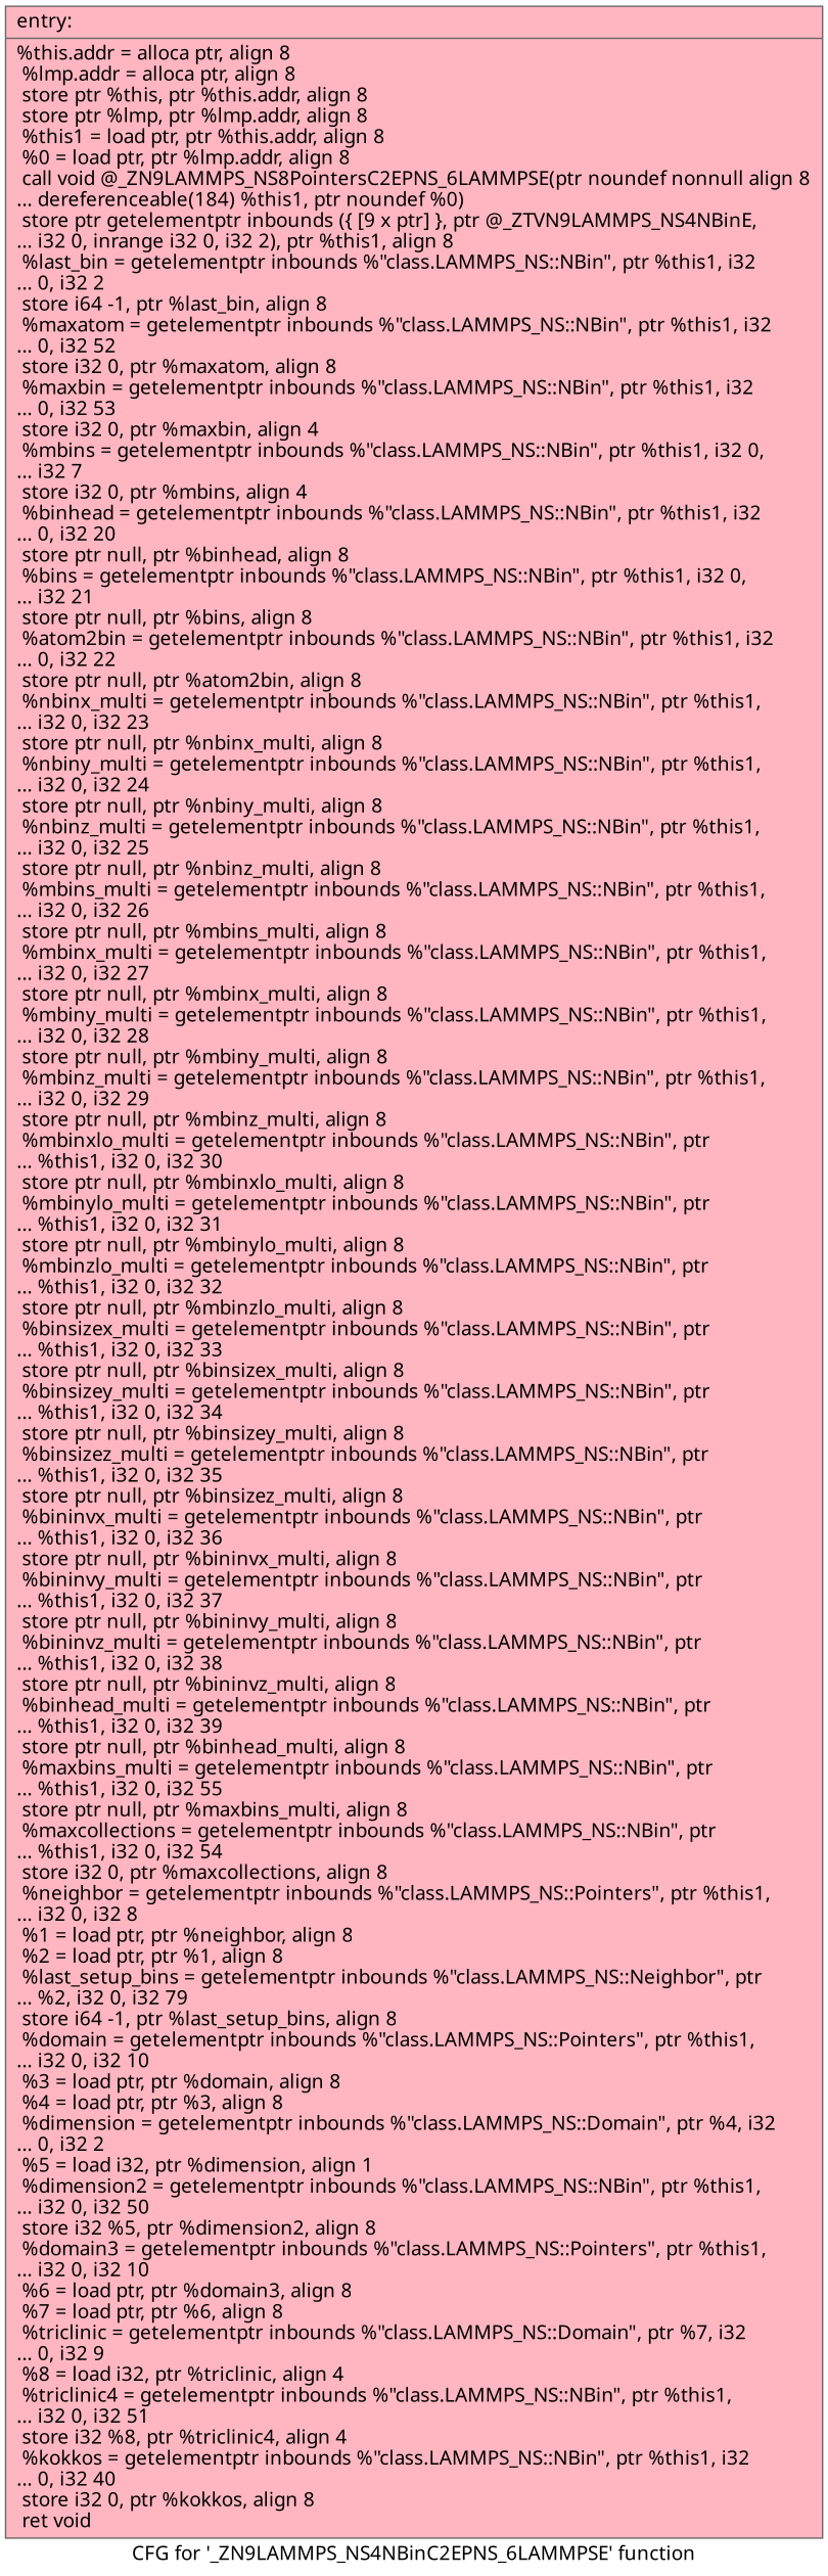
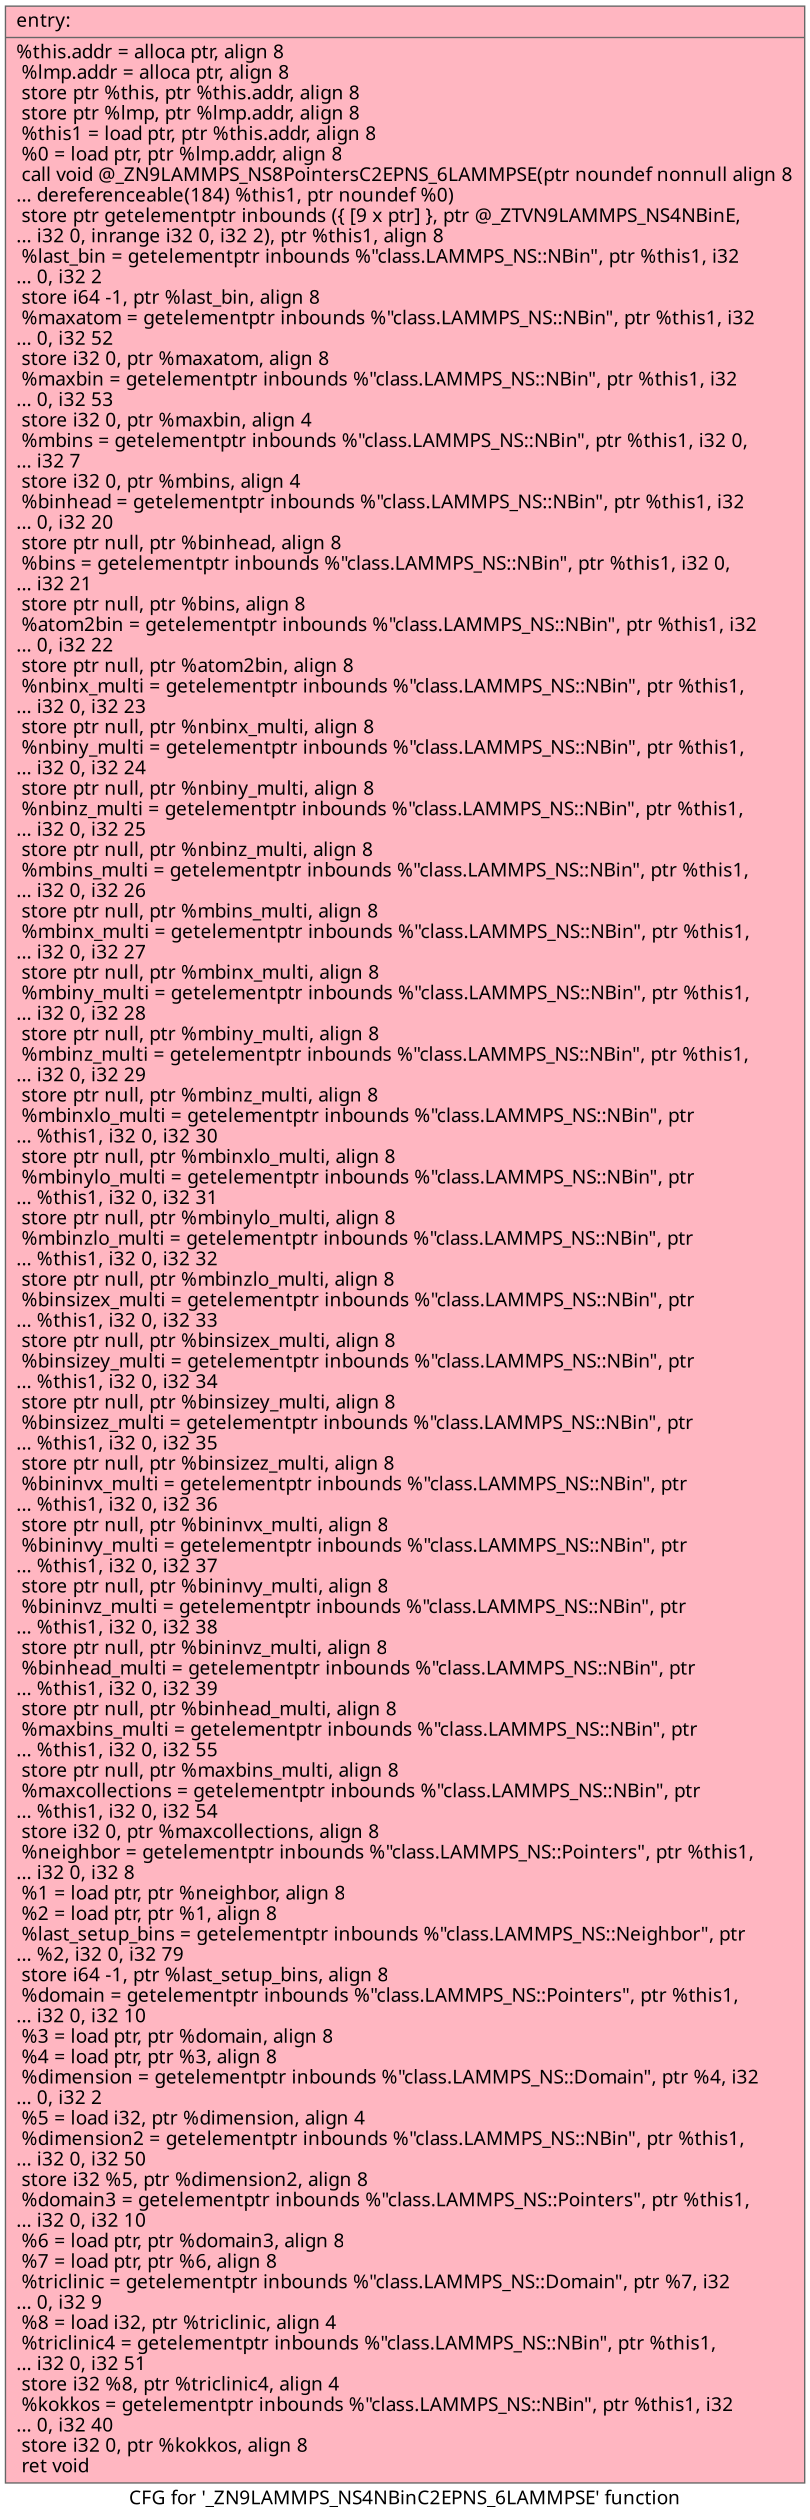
  digraph {
    label="CFG for '_ZN9LAMMPS_NS4NBinC2EPNS_6LAMMPSE' function"
    fontname="Noto Sans"
-   n1 [color=gray40 fillcolor=lightpink fontname="Noto Sans" label="{entry:\l|  %this.addr = alloca ptr, align 8\l  %lmp.addr = alloca ptr, align 8\l  store ptr %this, ptr %this.addr, align 8\l  store ptr %lmp, ptr %lmp.addr, align 8\l  %this1 = load ptr, ptr %this.addr, align 8\l  %0 = load ptr, ptr %lmp.addr, align 8\l  call void @_ZN9LAMMPS_NS8PointersC2EPNS_6LAMMPSE(ptr noundef nonnull align 8\l... dereferenceable(184) %this1, ptr noundef %0)\l  store ptr getelementptr inbounds (\{ [9 x ptr] \}, ptr @_ZTVN9LAMMPS_NS4NBinE,\l... i32 0, inrange i32 0, i32 2), ptr %this1, align 8\l  %last_bin = getelementptr inbounds %\"class.LAMMPS_NS::NBin\", ptr %this1, i32\l... 0, i32 2\l  store i64 -1, ptr %last_bin, align 8\l  %maxatom = getelementptr inbounds %\"class.LAMMPS_NS::NBin\", ptr %this1, i32\l... 0, i32 52\l  store i32 0, ptr %maxatom, align 8\l  %maxbin = getelementptr inbounds %\"class.LAMMPS_NS::NBin\", ptr %this1, i32\l... 0, i32 53\l  store i32 0, ptr %maxbin, align 4\l  %mbins = getelementptr inbounds %\"class.LAMMPS_NS::NBin\", ptr %this1, i32 0,\l... i32 7\l  store i32 0, ptr %mbins, align 4\l  %binhead = getelementptr inbounds %\"class.LAMMPS_NS::NBin\", ptr %this1, i32\l... 0, i32 20\l  store ptr null, ptr %binhead, align 8\l  %bins = getelementptr inbounds %\"class.LAMMPS_NS::NBin\", ptr %this1, i32 0,\l... i32 21\l  store ptr null, ptr %bins, align 8\l  %atom2bin = getelementptr inbounds %\"class.LAMMPS_NS::NBin\", ptr %this1, i32\l... 0, i32 22\l  store ptr null, ptr %atom2bin, align 8\l  %nbinx_multi = getelementptr inbounds %\"class.LAMMPS_NS::NBin\", ptr %this1,\l... i32 0, i32 23\l  store ptr null, ptr %nbinx_multi, align 8\l  %nbiny_multi = getelementptr inbounds %\"class.LAMMPS_NS::NBin\", ptr %this1,\l... i32 0, i32 24\l  store ptr null, ptr %nbiny_multi, align 8\l  %nbinz_multi = getelementptr inbounds %\"class.LAMMPS_NS::NBin\", ptr %this1,\l... i32 0, i32 25\l  store ptr null, ptr %nbinz_multi, align 8\l  %mbins_multi = getelementptr inbounds %\"class.LAMMPS_NS::NBin\", ptr %this1,\l... i32 0, i32 26\l  store ptr null, ptr %mbins_multi, align 8\l  %mbinx_multi = getelementptr inbounds %\"class.LAMMPS_NS::NBin\", ptr %this1,\l... i32 0, i32 27\l  store ptr null, ptr %mbinx_multi, align 8\l  %mbiny_multi = getelementptr inbounds %\"class.LAMMPS_NS::NBin\", ptr %this1,\l... i32 0, i32 28\l  store ptr null, ptr %mbiny_multi, align 8\l  %mbinz_multi = getelementptr inbounds %\"class.LAMMPS_NS::NBin\", ptr %this1,\l... i32 0, i32 29\l  store ptr null, ptr %mbinz_multi, align 8\l  %mbinxlo_multi = getelementptr inbounds %\"class.LAMMPS_NS::NBin\", ptr\l... %this1, i32 0, i32 30\l  store ptr null, ptr %mbinxlo_multi, align 8\l  %mbinylo_multi = getelementptr inbounds %\"class.LAMMPS_NS::NBin\", ptr\l... %this1, i32 0, i32 31\l  store ptr null, ptr %mbinylo_multi, align 8\l  %mbinzlo_multi = getelementptr inbounds %\"class.LAMMPS_NS::NBin\", ptr\l... %this1, i32 0, i32 32\l  store ptr null, ptr %mbinzlo_multi, align 8\l  %binsizex_multi = getelementptr inbounds %\"class.LAMMPS_NS::NBin\", ptr\l... %this1, i32 0, i32 33\l  store ptr null, ptr %binsizex_multi, align 8\l  %binsizey_multi = getelementptr inbounds %\"class.LAMMPS_NS::NBin\", ptr\l... %this1, i32 0, i32 34\l  store ptr null, ptr %binsizey_multi, align 8\l  %binsizez_multi = getelementptr inbounds %\"class.LAMMPS_NS::NBin\", ptr\l... %this1, i32 0, i32 35\l  store ptr null, ptr %binsizez_multi, align 8\l  %bininvx_multi = getelementptr inbounds %\"class.LAMMPS_NS::NBin\", ptr\l... %this1, i32 0, i32 36\l  store ptr null, ptr %bininvx_multi, align 8\l  %bininvy_multi = getelementptr inbounds %\"class.LAMMPS_NS::NBin\", ptr\l... %this1, i32 0, i32 37\l  store ptr null, ptr %bininvy_multi, align 8\l  %bininvz_multi = getelementptr inbounds %\"class.LAMMPS_NS::NBin\", ptr\l... %this1, i32 0, i32 38\l  store ptr null, ptr %bininvz_multi, align 8\l  %binhead_multi = getelementptr inbounds %\"class.LAMMPS_NS::NBin\", ptr\l... %this1, i32 0, i32 39\l  store ptr null, ptr %binhead_multi, align 8\l  %maxbins_multi = getelementptr inbounds %\"class.LAMMPS_NS::NBin\", ptr\l... %this1, i32 0, i32 55\l  store ptr null, ptr %maxbins_multi, align 8\l  %maxcollections = getelementptr inbounds %\"class.LAMMPS_NS::NBin\", ptr\l... %this1, i32 0, i32 54\l  store i32 0, ptr %maxcollections, align 8\l  %neighbor = getelementptr inbounds %\"class.LAMMPS_NS::Pointers\", ptr %this1,\l... i32 0, i32 8\l  %1 = load ptr, ptr %neighbor, align 8\l  %2 = load ptr, ptr %1, align 8\l  %last_setup_bins = getelementptr inbounds %\"class.LAMMPS_NS::Neighbor\", ptr\l... %2, i32 0, i32 79\l  store i64 -1, ptr %last_setup_bins, align 8\l  %domain = getelementptr inbounds %\"class.LAMMPS_NS::Pointers\", ptr %this1,\l... i32 0, i32 10\l  %3 = load ptr, ptr %domain, align 8\l  %4 = load ptr, ptr %3, align 8\l  %dimension = getelementptr inbounds %\"class.LAMMPS_NS::Domain\", ptr %4, i32\l... 0, i32 2\l  %5 = load i32, ptr %dimension, align 1\l  %dimension2 = getelementptr inbounds %\"class.LAMMPS_NS::NBin\", ptr %this1,\l... i32 0, i32 50\l  store i32 %5, ptr %dimension2, align 8\l  %domain3 = getelementptr inbounds %\"class.LAMMPS_NS::Pointers\", ptr %this1,\l... i32 0, i32 10\l  %6 = load ptr, ptr %domain3, align 8\l  %7 = load ptr, ptr %6, align 8\l  %triclinic = getelementptr inbounds %\"class.LAMMPS_NS::Domain\", ptr %7, i32\l... 0, i32 9\l  %8 = load i32, ptr %triclinic, align 4\l  %triclinic4 = getelementptr inbounds %\"class.LAMMPS_NS::NBin\", ptr %this1,\l... i32 0, i32 51\l  store i32 %8, ptr %triclinic4, align 4\l  %kokkos = getelementptr inbounds %\"class.LAMMPS_NS::NBin\", ptr %this1, i32\l... 0, i32 40\l  store i32 0, ptr %kokkos, align 8\l  ret void\l}" shape=record style=filled]
+   n1 [color=gray40 fillcolor=lightpink fontname="Noto Sans" label="{entry:\l|  %this.addr = alloca ptr, align 8\l  %lmp.addr = alloca ptr, align 8\l  store ptr %this, ptr %this.addr, align 8\l  store ptr %lmp, ptr %lmp.addr, align 8\l  %this1 = load ptr, ptr %this.addr, align 8\l  %0 = load ptr, ptr %lmp.addr, align 8\l  call void @_ZN9LAMMPS_NS8PointersC2EPNS_6LAMMPSE(ptr noundef nonnull align 8\l... dereferenceable(184) %this1, ptr noundef %0)\l  store ptr getelementptr inbounds (\{ [9 x ptr] \}, ptr @_ZTVN9LAMMPS_NS4NBinE,\l... i32 0, inrange i32 0, i32 2), ptr %this1, align 8\l  %last_bin = getelementptr inbounds %\"class.LAMMPS_NS::NBin\", ptr %this1, i32\l... 0, i32 2\l  store i64 -1, ptr %last_bin, align 8\l  %maxatom = getelementptr inbounds %\"class.LAMMPS_NS::NBin\", ptr %this1, i32\l... 0, i32 52\l  store i32 0, ptr %maxatom, align 8\l  %maxbin = getelementptr inbounds %\"class.LAMMPS_NS::NBin\", ptr %this1, i32\l... 0, i32 53\l  store i32 0, ptr %maxbin, align 4\l  %mbins = getelementptr inbounds %\"class.LAMMPS_NS::NBin\", ptr %this1, i32 0,\l... i32 7\l  store i32 0, ptr %mbins, align 4\l  %binhead = getelementptr inbounds %\"class.LAMMPS_NS::NBin\", ptr %this1, i32\l... 0, i32 20\l  store ptr null, ptr %binhead, align 8\l  %bins = getelementptr inbounds %\"class.LAMMPS_NS::NBin\", ptr %this1, i32 0,\l... i32 21\l  store ptr null, ptr %bins, align 8\l  %atom2bin = getelementptr inbounds %\"class.LAMMPS_NS::NBin\", ptr %this1, i32\l... 0, i32 22\l  store ptr null, ptr %atom2bin, align 8\l  %nbinx_multi = getelementptr inbounds %\"class.LAMMPS_NS::NBin\", ptr %this1,\l... i32 0, i32 23\l  store ptr null, ptr %nbinx_multi, align 8\l  %nbiny_multi = getelementptr inbounds %\"class.LAMMPS_NS::NBin\", ptr %this1,\l... i32 0, i32 24\l  store ptr null, ptr %nbiny_multi, align 8\l  %nbinz_multi = getelementptr inbounds %\"class.LAMMPS_NS::NBin\", ptr %this1,\l... i32 0, i32 25\l  store ptr null, ptr %nbinz_multi, align 8\l  %mbins_multi = getelementptr inbounds %\"class.LAMMPS_NS::NBin\", ptr %this1,\l... i32 0, i32 26\l  store ptr null, ptr %mbins_multi, align 8\l  %mbinx_multi = getelementptr inbounds %\"class.LAMMPS_NS::NBin\", ptr %this1,\l... i32 0, i32 27\l  store ptr null, ptr %mbinx_multi, align 8\l  %mbiny_multi = getelementptr inbounds %\"class.LAMMPS_NS::NBin\", ptr %this1,\l... i32 0, i32 28\l  store ptr null, ptr %mbiny_multi, align 8\l  %mbinz_multi = getelementptr inbounds %\"class.LAMMPS_NS::NBin\", ptr %this1,\l... i32 0, i32 29\l  store ptr null, ptr %mbinz_multi, align 8\l  %mbinxlo_multi = getelementptr inbounds %\"class.LAMMPS_NS::NBin\", ptr\l... %this1, i32 0, i32 30\l  store ptr null, ptr %mbinxlo_multi, align 8\l  %mbinylo_multi = getelementptr inbounds %\"class.LAMMPS_NS::NBin\", ptr\l... %this1, i32 0, i32 31\l  store ptr null, ptr %mbinylo_multi, align 8\l  %mbinzlo_multi = getelementptr inbounds %\"class.LAMMPS_NS::NBin\", ptr\l... %this1, i32 0, i32 32\l  store ptr null, ptr %mbinzlo_multi, align 8\l  %binsizex_multi = getelementptr inbounds %\"class.LAMMPS_NS::NBin\", ptr\l... %this1, i32 0, i32 33\l  store ptr null, ptr %binsizex_multi, align 8\l  %binsizey_multi = getelementptr inbounds %\"class.LAMMPS_NS::NBin\", ptr\l... %this1, i32 0, i32 34\l  store ptr null, ptr %binsizey_multi, align 8\l  %binsizez_multi = getelementptr inbounds %\"class.LAMMPS_NS::NBin\", ptr\l... %this1, i32 0, i32 35\l  store ptr null, ptr %binsizez_multi, align 8\l  %bininvx_multi = getelementptr inbounds %\"class.LAMMPS_NS::NBin\", ptr\l... %this1, i32 0, i32 36\l  store ptr null, ptr %bininvx_multi, align 8\l  %bininvy_multi = getelementptr inbounds %\"class.LAMMPS_NS::NBin\", ptr\l... %this1, i32 0, i32 37\l  store ptr null, ptr %bininvy_multi, align 8\l  %bininvz_multi = getelementptr inbounds %\"class.LAMMPS_NS::NBin\", ptr\l... %this1, i32 0, i32 38\l  store ptr null, ptr %bininvz_multi, align 8\l  %binhead_multi = getelementptr inbounds %\"class.LAMMPS_NS::NBin\", ptr\l... %this1, i32 0, i32 39\l  store ptr null, ptr %binhead_multi, align 8\l  %maxbins_multi = getelementptr inbounds %\"class.LAMMPS_NS::NBin\", ptr\l... %this1, i32 0, i32 55\l  store ptr null, ptr %maxbins_multi, align 8\l  %maxcollections = getelementptr inbounds %\"class.LAMMPS_NS::NBin\", ptr\l... %this1, i32 0, i32 54\l  store i32 0, ptr %maxcollections, align 8\l  %neighbor = getelementptr inbounds %\"class.LAMMPS_NS::Pointers\", ptr %this1,\l... i32 0, i32 8\l  %1 = load ptr, ptr %neighbor, align 8\l  %2 = load ptr, ptr %1, align 8\l  %last_setup_bins = getelementptr inbounds %\"class.LAMMPS_NS::Neighbor\", ptr\l... %2, i32 0, i32 79\l  store i64 -1, ptr %last_setup_bins, align 8\l  %domain = getelementptr inbounds %\"class.LAMMPS_NS::Pointers\", ptr %this1,\l... i32 0, i32 10\l  %3 = load ptr, ptr %domain, align 8\l  %4 = load ptr, ptr %3, align 8\l  %dimension = getelementptr inbounds %\"class.LAMMPS_NS::Domain\", ptr %4, i32\l... 0, i32 2\l  %5 = load i32, ptr %dimension, align 4\l  %dimension2 = getelementptr inbounds %\"class.LAMMPS_NS::NBin\", ptr %this1,\l... i32 0, i32 50\l  store i32 %5, ptr %dimension2, align 8\l  %domain3 = getelementptr inbounds %\"class.LAMMPS_NS::Pointers\", ptr %this1,\l... i32 0, i32 10\l  %6 = load ptr, ptr %domain3, align 8\l  %7 = load ptr, ptr %6, align 8\l  %triclinic = getelementptr inbounds %\"class.LAMMPS_NS::Domain\", ptr %7, i32\l... 0, i32 9\l  %8 = load i32, ptr %triclinic, align 4\l  %triclinic4 = getelementptr inbounds %\"class.LAMMPS_NS::NBin\", ptr %this1,\l... i32 0, i32 51\l  store i32 %8, ptr %triclinic4, align 4\l  %kokkos = getelementptr inbounds %\"class.LAMMPS_NS::NBin\", ptr %this1, i32\l... 0, i32 40\l  store i32 0, ptr %kokkos, align 8\l  ret void\l}" shape=record style=filled]
  }
